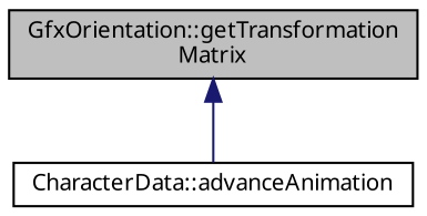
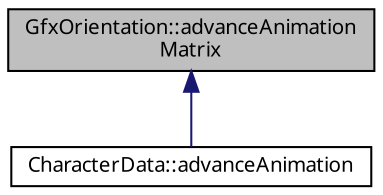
  digraph {
    rankdir=TB
    fontname="Noto Sans"
    node [color=black fontname="Noto Sans" fontsize=10 shape=record style=filled]
-   n1 [fillcolor=grey75 fontcolor=black height=0.2 label="GfxOrientation::getTransformation\lMatrix" width=0.4]
+   n1 [fillcolor=grey75 fontcolor=black height=0.2 label="GfxOrientation::advanceAnimation\lMatrix" width=0.4]
    n2 [fillcolor=white height=0.2 label="CharacterData::advanceAnimation" width=0.4]
    n1 -> n2 [color=midnightblue dir=back fontname="Noto Sans" fontsize=10 labelfontname=Helvetica labelfontsize=10 style=solid]
  }
